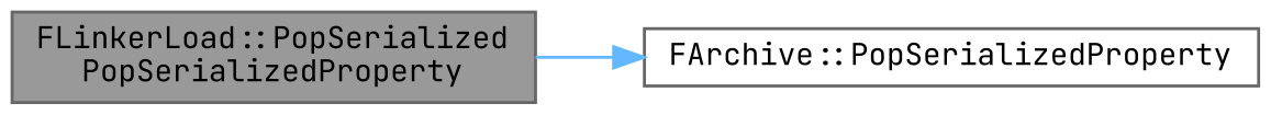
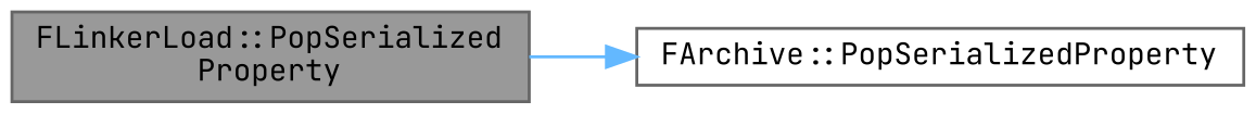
  digraph {
    rankdir=LR
    fontname="JetBrains Mono"
    node [fontname="JetBrains Mono" fontsize=10 shape=box style=filled]
-   n1 [color=gray40 fillcolor=grey60 fontcolor=black height=0.2 label="FLinkerLoad::PopSerialized\lPopSerializedProperty" width=0.4]
+   n1 [color=gray40 fillcolor=grey60 fontcolor=black height=0.2 label="FLinkerLoad::PopSerialized\lProperty" width=0.4]
    n2 [color=grey40 fillcolor=white height=0.2 label="FArchive::PopSerializedProperty" width=0.4]
    n1 -> n2 [color=steelblue1 fontname="JetBrains Mono" fontsize=10 labelfontname=Helvetica labelfontsize=10 style=solid]
  }
